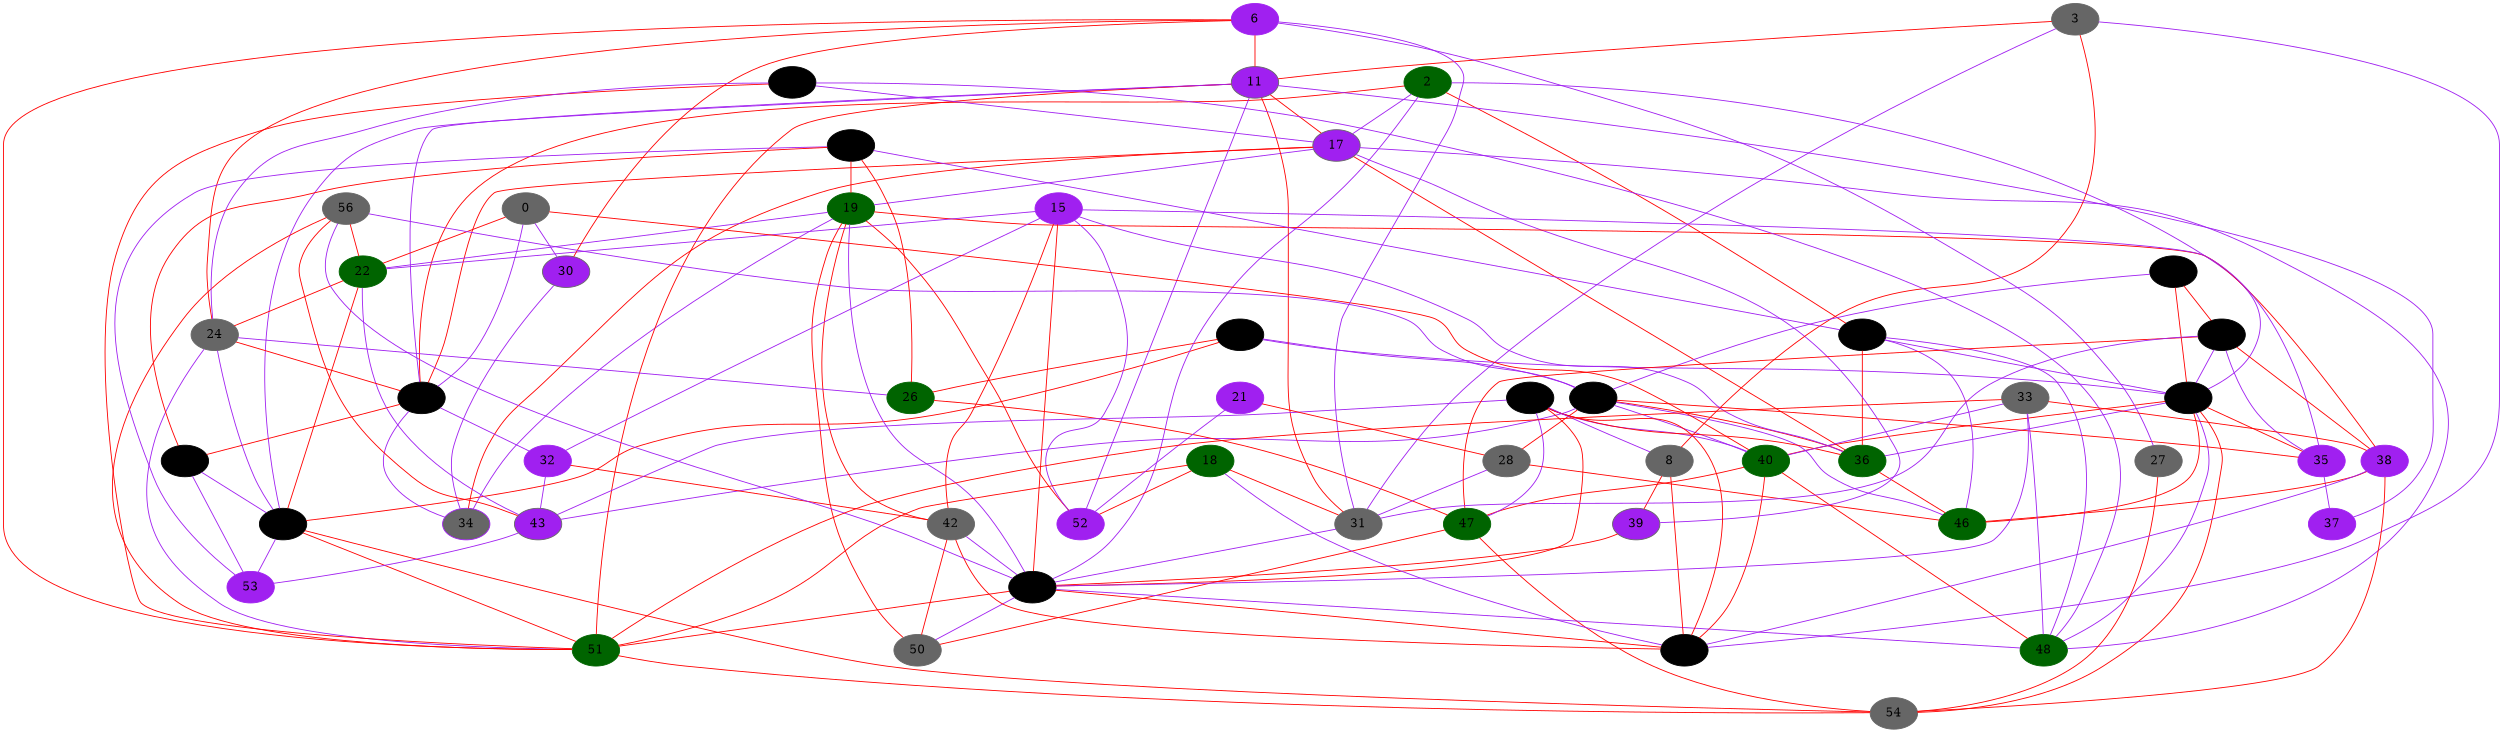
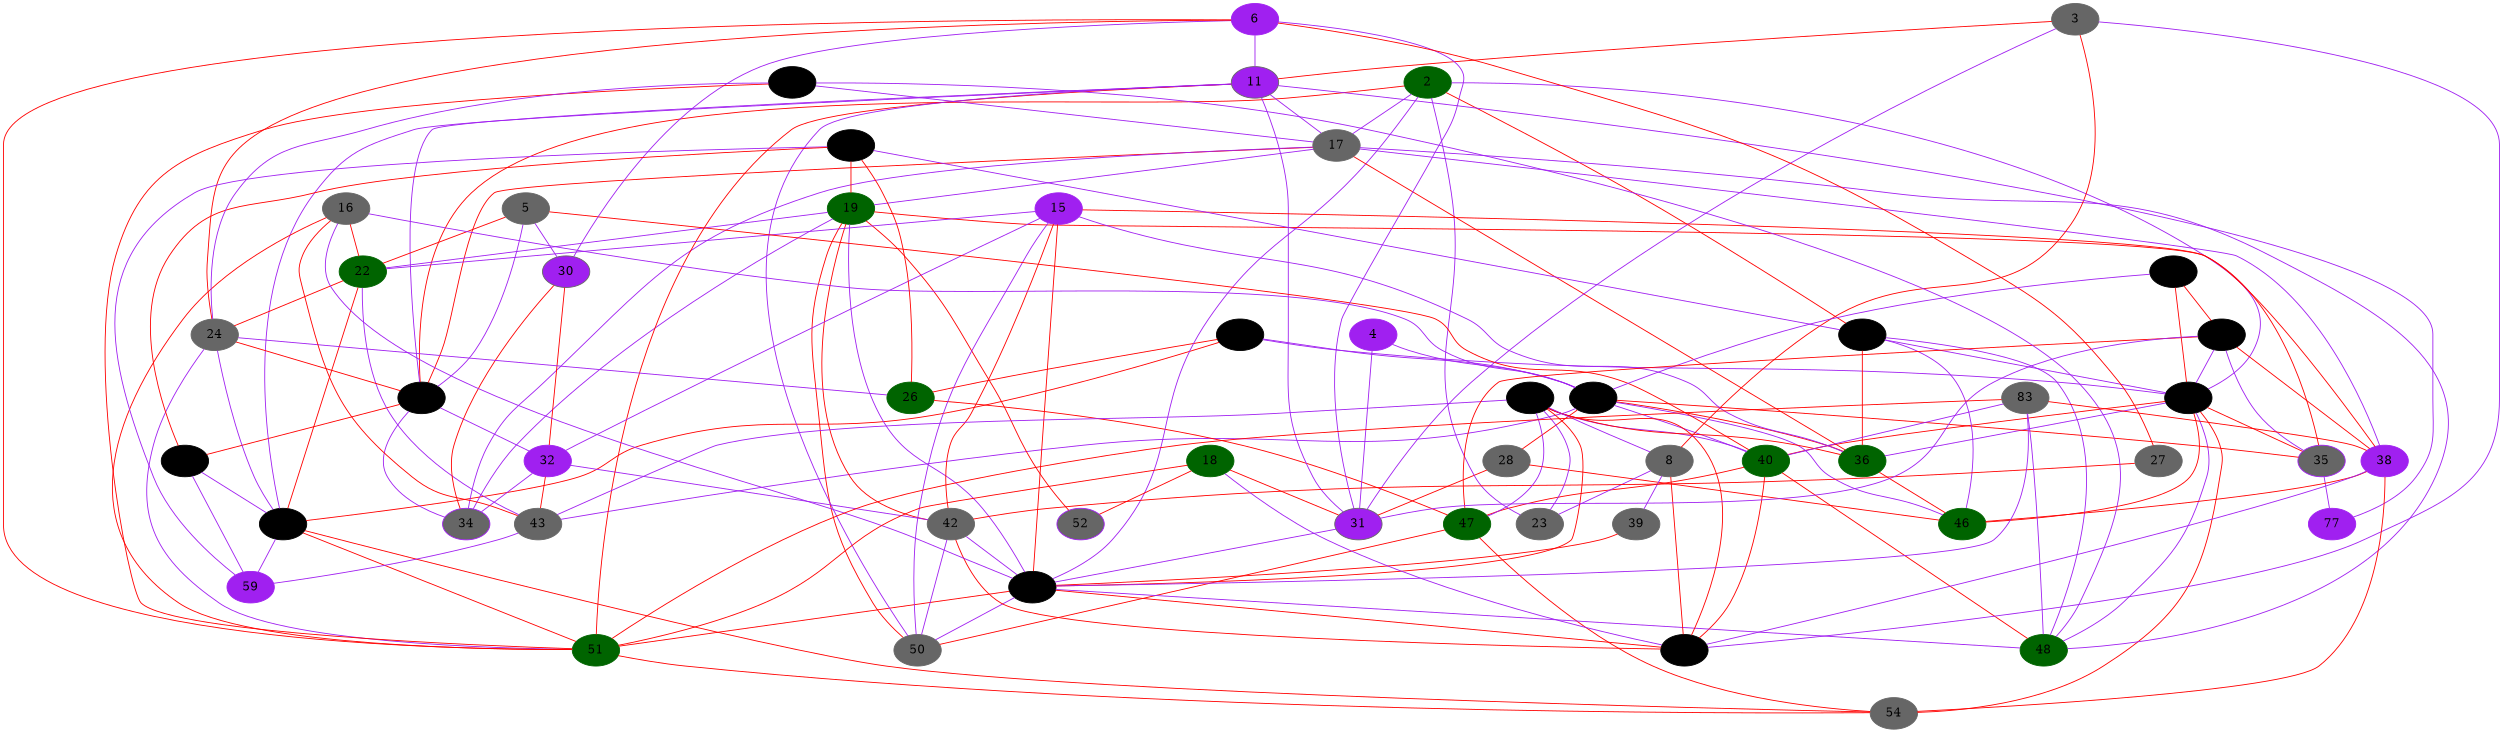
  graph {
    node [color=gray40 style=filled]
    edge [color=purple weight=1.0]
    1 [color=black]
    20 [color=black]
    25 [color=black]
    26 [color=darkgreen]
    49 [color=black]
    40 [color=darkgreen]
    36 [color=darkgreen]
-   35 [color=purple]
+   35 [color=purple fillcolor=gray40]
    48 [color=darkgreen]
    46 [color=darkgreen]
    54
-   43 [fillcolor=purple]
+   43
    28
    47 [color=darkgreen]
    51 [color=darkgreen]
-   53 [color=purple]
+   53 [color=purple label=59]
    2 [color=darkgreen]
    14 [color=black]
-   17 [fillcolor=purple]
+   17
+   23
    29 [color=black]
    44 [color=black]
-   39 [fillcolor=purple]
+   39
    19 [color=darkgreen]
    34 [color=purple fillcolor=gray40]
    41 [color=black]
    32 [color=purple]
    45 [color=black]
    50
    3
    8
    11 [fillcolor=purple]
-   31
-   37 [color=purple]
+   31 [fillcolor=purple]
+   37 [color=purple label=77]
+   4 [color=purple]
    15 [color=purple]
    22 [color=darkgreen]
    42
-   52 [color=purple]
+   52 [color=purple fillcolor=gray40]
    27
-   5 [label=0]
+   5
    30 [fillcolor=purple]
    24
    6 [color=purple]
-   16 [label=56]
+   16
    7 [color=black]
    9 [color=black]
    10 [color=black]
    38 [color=purple]
    12 [color=black]
    13 [color=black]
    18 [color=darkgreen]
-   21 [color=purple]
-   33
+   33 [label=83]
    1 -- 20
    1 -- 25
    1 -- 26 [color=red]
    1 -- 49 [color=red]
    20 -- 40 [color=red]
    20 -- 36
    20 -- 35 [color=red]
    20 -- 48
    20 -- 46 [color=red]
    20 -- 54 [color=red]
    25 -- 40
    25 -- 36 [color=red]
    25 -- 35 [color=red]
    25 -- 46
    25 -- 43
    25 -- 28 [color=red]
    26 -- 47 [color=red]
    49 -- 54 [color=red]
    49 -- 51 [color=red]
    49 -- 53
    40 -- 48 [color=red weight=2.0]
    40 -- 47 [color=red]
    40 -- 45 [color=red]
    36 -- 46 [color=red weight=2.0]
    35 -- 37
    43 -- 53
    28 -- 46 [color=red]
-   28 -- 31 [weight=2.0]
+   28 -- 31 [color=red weight=2.0]
    47 -- 54 [color=red]
    47 -- 50 [color=red]
    51 -- 54 [color=red]
    2 -- 20
    2 -- 14 [color=red]
    2 -- 17
+   2 -- 23
    2 -- 29 [color=red]
    2 -- 44
    14 -- 20
    14 -- 36 [color=red]
    14 -- 48
    14 -- 46
    17 -- 36 [color=red weight=2.0]
    17 -- 48
    17 -- 29 [color=red]
-   17 -- 39
+   17 -- 38
    17 -- 19
-   17 -- 34 [color=red]
+   17 -- 34
    29 -- 34
    29 -- 41 [color=red]
    29 -- 32
    44 -- 48
    44 -- 51 [color=red]
    44 -- 45 [color=red]
    44 -- 50
    39 -- 44 [color=red]
    19 -- 44
    19 -- 34
    19 -- 50 [color=red]
    19 -- 22
    19 -- 42 [color=red]
    19 -- 52 [color=red]
    19 -- 38 [color=red]
    41 -- 49
    41 -- 53
-   32 -- 43
-   32 -- 42 [color=red]
+   32 -- 43 [color=red]
+   32 -- 34
+   32 -- 42
    3 -- 45
    3 -- 8 [color=red]
    3 -- 11 [color=red]
    3 -- 31
-   8 -- 39 [color=red]
+   8 -- 23
+   8 -- 39
    8 -- 45 [color=red]
    11 -- 49
    11 -- 51 [color=red]
-   11 -- 17 [color=red]
+   11 -- 17
    11 -- 29
-   11 -- 52
-   11 -- 31 [color=red]
+   11 -- 50
+   11 -- 31
    11 -- 37
    31 -- 44
+   4 -- 25
+   4 -- 31 [weight=2.0]
    15 -- 36
-   15 -- 35
+   15 -- 35 [color=red]
    15 -- 44 [color=red weight=2.0]
    15 -- 32
    15 -- 22 [weight=2.0]
    15 -- 42 [color=red]
-   15 -- 52
+   15 -- 50
    22 -- 49 [color=red]
    22 -- 43
    22 -- 24 [color=red]
    42 -- 44 [weight=3.0]
    42 -- 45 [color=red]
-   42 -- 50 [color=red]
-   27 -- 54 [color=red]
+   42 -- 50
+   27 -- 42 [color=red]
    5 -- 40 [color=red]
    5 -- 29
    5 -- 22 [color=red]
    5 -- 30
-   30 -- 34
+   30 -- 34 [color=red]
+   30 -- 32 [color=red]
    24 -- 26
    24 -- 49
    24 -- 51
    24 -- 29 [color=red]
    6 -- 51 [color=red]
-   6 -- 11 [color=red]
+   6 -- 11
    6 -- 31 [weight=2.0]
-   6 -- 27
-   6 -- 30 [color=red]
+   6 -- 27 [color=red]
+   6 -- 30
    6 -- 24 [color=red]
    16 -- 25 [weight=2.0]
    16 -- 43 [color=red]
    16 -- 51 [color=red]
    16 -- 44
    16 -- 22 [color=red]
    7 -- 40 [weight=2.0]
    7 -- 36 [color=red weight=2.0]
    7 -- 43
    7 -- 47
+   7 -- 23
    7 -- 44 [color=red]
    7 -- 45 [color=red]
    7 -- 8
    9 -- 20 [color=red weight=2.0]
    9 -- 25
    9 -- 10 [color=red]
    10 -- 20
    10 -- 35
    10 -- 47 [color=red]
    10 -- 31
    10 -- 38 [color=red]
    38 -- 46 [color=red]
    38 -- 54 [color=red]
    38 -- 45
    12 -- 26 [color=red]
    12 -- 53
    12 -- 14 [weight=2.0]
    12 -- 19 [color=red]
    12 -- 41 [color=red weight=2.0]
    13 -- 48
    13 -- 51 [color=red]
    13 -- 17
    13 -- 24
    18 -- 51 [color=red]
    18 -- 45 [weight=2.0]
    18 -- 31 [color=red]
    18 -- 52 [color=red]
-   21 -- 28 [color=red]
-   21 -- 52
    33 -- 40
    33 -- 48
    33 -- 51 [color=red weight=2.0]
    33 -- 44
    33 -- 38 [color=red]
  }
